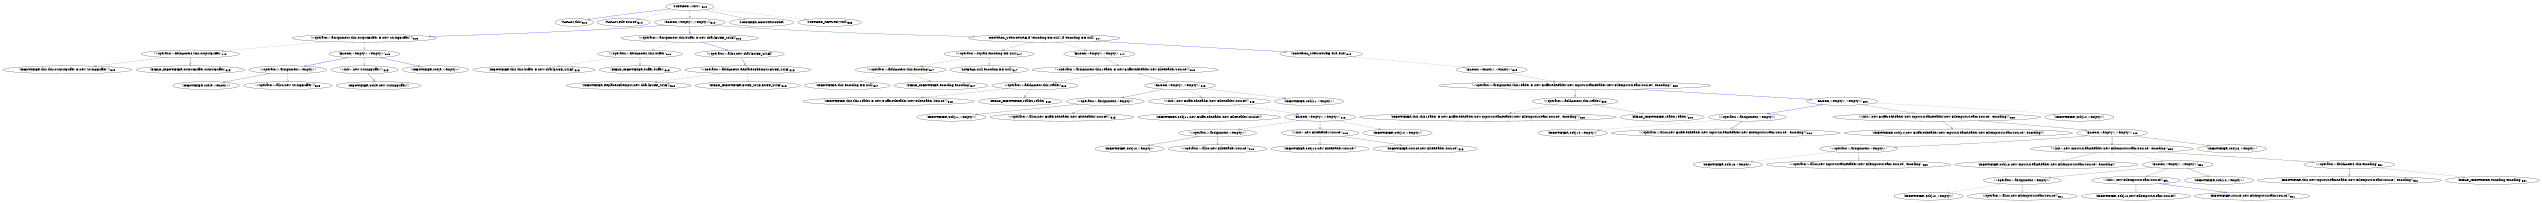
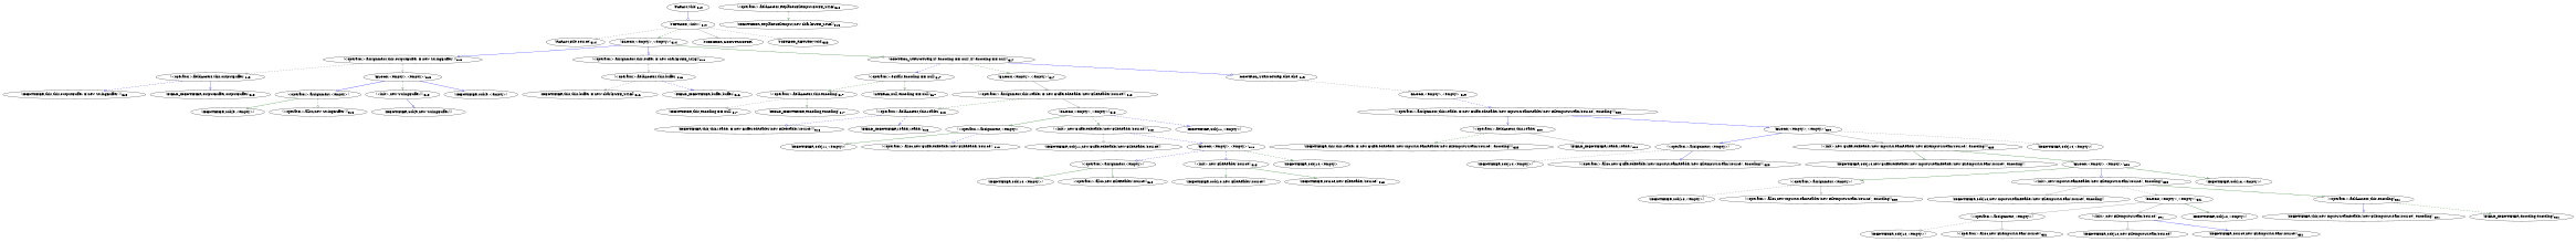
  digraph {
    edge [arrowhead=onormal color=blue style=solid]
    n1 [label=<(METHOD,&lt;init&gt;)<SUB>314</SUB>>]
    n2 [label=<(PARAM,this)<SUB>314</SUB>>]
    n3 [label=<(PARAM,File source)<SUB>314</SUB>>]
    n4 [label=<(BLOCK,&lt;empty&gt;,&lt;empty&gt;)<SUB>314</SUB>>]
    n5 [label=<(MODIFIER,CONSTRUCTOR)>]
    n6 [label=<(METHOD_RETURN,void)<SUB>323</SUB>>]
    n7 [label=<(&lt;operator&gt;.assignment,this.outputBuffer = new StringBuffer())<SUB>315</SUB>>]
    n8 [label=<(&lt;operator&gt;.assignment,this.buffer = new char[BUFF_SIZE])<SUB>316</SUB>>]
    n9 [label=<(CONTROL_STRUCTURE,if (encoding == null),if (encoding == null))<SUB>317</SUB>>]
    n10 [label=<(&lt;operator&gt;.fieldAccess,this.outputBuffer)<SUB>315</SUB>>]
    n11 [label=<(BLOCK,&lt;empty&gt;,&lt;empty&gt;)<SUB>315</SUB>>]
    n12 [label=<(&lt;operator&gt;.fieldAccess,this.buffer)<SUB>316</SUB>>]
-   n13 [label=<(&lt;operator&gt;.alloc,new char[BUFF_SIZE])>]
    n14 [label=<(&lt;operator&gt;.equals,encoding == null)<SUB>317</SUB>>]
    n15 [label=<(BLOCK,&lt;empty&gt;,&lt;empty&gt;)<SUB>317</SUB>>]
    n16 [label=<(CONTROL_STRUCTURE,else,else)<SUB>319</SUB>>]
    n17 [label=<(IDENTIFIER,this,this.outputBuffer = new StringBuffer())<SUB>315</SUB>>]
    n18 [label=<(FIELD_IDENTIFIER,outputBuffer,outputBuffer)<SUB>315</SUB>>]
    n19 [label=<(&lt;operator&gt;.assignment,&lt;empty&gt;)>]
    n20 [label=<(&lt;init&gt;,new StringBuffer())<SUB>315</SUB>>]
    n21 [label=<(IDENTIFIER,$obj9,&lt;empty&gt;)>]
    n22 [label=<(IDENTIFIER,$obj9,&lt;empty&gt;)>]
    n23 [label=<(&lt;operator&gt;.alloc,new StringBuffer())<SUB>315</SUB>>]
    n24 [label=<(IDENTIFIER,$obj9,new StringBuffer())>]
    n25 [label=<(IDENTIFIER,this,this.buffer = new char[BUFF_SIZE])<SUB>316</SUB>>]
    n26 [label=<(FIELD_IDENTIFIER,buffer,buffer)<SUB>316</SUB>>]
    n27 [label=<(&lt;operator&gt;.fieldAccess,Replace$FileInput.BUFF_SIZE)<SUB>316</SUB>>]
    n28 [label=<(IDENTIFIER,Replace$FileInput,new char[BUFF_SIZE])<SUB>316</SUB>>]
-   n29 [label=<(FIELD_IDENTIFIER,BUFF_SIZE,BUFF_SIZE)<SUB>316</SUB>>]
    n30 [label=<(&lt;operator&gt;.fieldAccess,this.encoding)<SUB>317</SUB>>]
    n31 [label=<(LITERAL,null,encoding == null)<SUB>317</SUB>>]
    n32 [label=<(&lt;operator&gt;.assignment,this.reader = new BufferedReader(new FileReader(source)))<SUB>318</SUB>>]
    n33 [label=<(BLOCK,&lt;empty&gt;,&lt;empty&gt;)<SUB>319</SUB>>]
    n34 [label=<(IDENTIFIER,this,encoding == null)<SUB>317</SUB>>]
    n35 [label=<(FIELD_IDENTIFIER,encoding,encoding)<SUB>317</SUB>>]
    n36 [label=<(&lt;operator&gt;.fieldAccess,this.reader)<SUB>318</SUB>>]
    n37 [label=<(BLOCK,&lt;empty&gt;,&lt;empty&gt;)<SUB>318</SUB>>]
    n38 [label=<(IDENTIFIER,this,this.reader = new BufferedReader(new FileReader(source)))<SUB>318</SUB>>]
    n39 [label=<(FIELD_IDENTIFIER,reader,reader)<SUB>318</SUB>>]
    n40 [label=<(&lt;operator&gt;.assignment,&lt;empty&gt;)>]
    n41 [label=<(&lt;init&gt;,new BufferedReader(new FileReader(source)))<SUB>318</SUB>>]
    n42 [label=<(IDENTIFIER,$obj11,&lt;empty&gt;)>]
    n43 [label=<(IDENTIFIER,$obj11,&lt;empty&gt;)>]
    n44 [label=<(&lt;operator&gt;.alloc,new BufferedReader(new FileReader(source)))<SUB>318</SUB>>]
    n45 [label=<(IDENTIFIER,$obj11,new BufferedReader(new FileReader(source)))>]
    n46 [label=<(BLOCK,&lt;empty&gt;,&lt;empty&gt;)<SUB>318</SUB>>]
    n47 [label=<(&lt;operator&gt;.assignment,&lt;empty&gt;)>]
-   n48 [label=<(&lt;init&gt;,new FileReader(source))<SUB>348</SUB>>]
+   n48 [label=<(&lt;init&gt;,new FileReader(source))<SUB>318</SUB>>]
    n49 [label=<(IDENTIFIER,$obj10,&lt;empty&gt;)>]
    n50 [label=<(IDENTIFIER,$obj10,&lt;empty&gt;)>]
    n51 [label=<(&lt;operator&gt;.alloc,new FileReader(source))<SUB>318</SUB>>]
    n52 [label=<(IDENTIFIER,$obj10,new FileReader(source))>]
    n53 [label=<(IDENTIFIER,source,new FileReader(source))<SUB>318</SUB>>]
    n54 [label=<(&lt;operator&gt;.assignment,this.reader = new BufferedReader(new InputStreamReader(new FileInputStream(source), encoding)))<SUB>320</SUB>>]
    n55 [label=<(&lt;operator&gt;.fieldAccess,this.reader)<SUB>320</SUB>>]
    n56 [label=<(BLOCK,&lt;empty&gt;,&lt;empty&gt;)<SUB>320</SUB>>]
    n57 [label=<(IDENTIFIER,this,this.reader = new BufferedReader(new InputStreamReader(new FileInputStream(source), encoding)))<SUB>320</SUB>>]
    n58 [label=<(FIELD_IDENTIFIER,reader,reader)<SUB>320</SUB>>]
    n59 [label=<(&lt;operator&gt;.assignment,&lt;empty&gt;)>]
    n60 [label=<(&lt;init&gt;,new BufferedReader(new InputStreamReader(new FileInputStream(source), encoding)))<SUB>320</SUB>>]
    n61 [label=<(IDENTIFIER,$obj14,&lt;empty&gt;)>]
    n62 [label=<(IDENTIFIER,$obj14,&lt;empty&gt;)>]
    n63 [label=<(&lt;operator&gt;.alloc,new BufferedReader(new InputStreamReader(new FileInputStream(source), encoding)))<SUB>320</SUB>>]
    n64 [label=<(IDENTIFIER,$obj14,new BufferedReader(new InputStreamReader(new FileInputStream(source), encoding)))>]
    n65 [label=<(BLOCK,&lt;empty&gt;,&lt;empty&gt;)<SUB>320</SUB>>]
    n66 [label=<(&lt;operator&gt;.assignment,&lt;empty&gt;)>]
    n67 [label=<(&lt;init&gt;,new InputStreamReader(new FileInputStream(source), encoding))<SUB>320</SUB>>]
    n68 [label=<(IDENTIFIER,$obj13,&lt;empty&gt;)>]
    n69 [label=<(IDENTIFIER,$obj13,&lt;empty&gt;)>]
    n70 [label=<(&lt;operator&gt;.alloc,new InputStreamReader(new FileInputStream(source), encoding))<SUB>320</SUB>>]
    n71 [label=<(IDENTIFIER,$obj13,new InputStreamReader(new FileInputStream(source), encoding))>]
    n72 [label=<(BLOCK,&lt;empty&gt;,&lt;empty&gt;)<SUB>321</SUB>>]
    n73 [label=<(&lt;operator&gt;.fieldAccess,this.encoding)<SUB>321</SUB>>]
    n74 [label=<(&lt;operator&gt;.assignment,&lt;empty&gt;)>]
    n75 [label=<(&lt;init&gt;,new FileInputStream(source))<SUB>391</SUB>>]
    n76 [label=<(IDENTIFIER,$obj12,&lt;empty&gt;)>]
    n77 [label=<(IDENTIFIER,this,new InputStreamReader(new FileInputStream(source), encoding))<SUB>321</SUB>>]
    n78 [label=<(FIELD_IDENTIFIER,encoding,encoding)<SUB>321</SUB>>]
    n79 [label=<(IDENTIFIER,$obj12,&lt;empty&gt;)>]
    n80 [label=<(&lt;operator&gt;.alloc,new FileInputStream(source))<SUB>321</SUB>>]
    n81 [label=<(IDENTIFIER,$obj12,new FileInputStream(source))>]
    n82 [label=<(IDENTIFIER,source,new FileInputStream(source))<SUB>321</SUB>>]
-   n1 -> n2 [arrowhead=odot]
+   n2 -> n1 [arrowhead=odot]
    n1 -> n3 [arrowhead=odot color=gray40 style=dashed]
    n1 -> n4 [color=darkgreen style=dashed]
    n1 -> n5 [color=gray40]
    n1 -> n6 [color=gray40 style=dashed]
    n4 -> n7 [arrowhead=odot]
    n4 -> n8
    n4 -> n9 [arrowhead=odot color=darkgreen]
    n7 -> n10 [arrowhead=odot color=gray40 style=dashed]
    n7 -> n11 [color=gray40 style=dashed]
    n8 -> n12 [color=gray40 style=dashed]
-   n8 -> n13
    n9 -> n14 [style=dashed]
    n9 -> n15 [color=darkgreen style=dashed]
    n9 -> n16 [arrowhead=odot]
    n10 -> n17 [arrowhead=odot style=dashed]
    n10 -> n18
    n11 -> n19 [arrowhead=odot]
    n11 -> n20 [color=darkgreen style=dashed]
    n11 -> n21 [arrowhead=odot]
    n12 -> n25 [color=gray40 style=dashed]
    n12 -> n26 [style=dashed]
-   n13 -> n27
    n14 -> n30 [color=darkgreen style=dashed]
    n14 -> n31 [color=darkgreen style=dashed]
    n15 -> n32 [color=gray40]
    n16 -> n33 [arrowhead=odot color=gray40 style=dashed]
    n19 -> n22 [arrowhead=odot color=darkgreen]
    n19 -> n23 [arrowhead=odot color=darkgreen style=dashed]
    n20 -> n24
    n27 -> n28 [color=darkgreen style=dashed]
-   n27 -> n29 [arrowhead=odot color=gray40 style=dashed]
    n30 -> n34 [color=gray40 style=dashed]
    n30 -> n35 [color=darkgreen style=dashed]
    n32 -> n36 [arrowhead=odot color=darkgreen style=dashed]
    n32 -> n37 [arrowhead=odot color=gray40]
    n33 -> n54 [arrowhead=odot style=dashed]
    n36 -> n38 [arrowhead=odot style=dashed]
    n36 -> n39 [style=dashed]
    n37 -> n40 [color=darkgreen]
    n37 -> n41 [color=darkgreen style=dashed]
    n37 -> n42 [style=dashed]
    n40 -> n43 [arrowhead=odot color=darkgreen]
    n40 -> n44 [arrowhead=odot style=dashed]
    n41 -> n45 [arrowhead=odot color=gray40 style=dashed]
    n41 -> n46 [style=dashed]
    n46 -> n47 [arrowhead=odot style=dashed]
    n46 -> n48 [arrowhead=odot style=dashed]
    n46 -> n49 [color=darkgreen style=dashed]
    n47 -> n50 [color=darkgreen]
    n47 -> n51 [arrowhead=odot color=darkgreen]
    n48 -> n52 [color=darkgreen style=dashed]
    n48 -> n53 [color=darkgreen]
    n54 -> n55
    n54 -> n56 [arrowhead=odot]
    n55 -> n57 [color=darkgreen style=dashed]
    n55 -> n58 [arrowhead=odot color=gray40]
    n56 -> n59
    n56 -> n60 [arrowhead=odot color=gray40]
    n56 -> n61 [arrowhead=odot color=gray40 style=dashed]
    n59 -> n62 [color=gray40 style=dashed]
    n59 -> n63 [arrowhead=odot]
    n60 -> n64 [color=darkgreen]
    n60 -> n65 [arrowhead=odot color=darkgreen]
    n65 -> n66 [color=darkgreen]
    n65 -> n67 [arrowhead=odot]
    n65 -> n68 [color=darkgreen]
    n66 -> n69 [arrowhead=odot color=gray40 style=dashed]
    n66 -> n70 [color=gray40]
    n67 -> n71 [arrowhead=odot color=gray40]
    n67 -> n72 [color=gray40 style=dashed]
    n67 -> n73 [color=darkgreen]
    n72 -> n74 [arrowhead=odot color=gray40]
    n72 -> n75 [color=gray40]
    n72 -> n76 [arrowhead=odot color=darkgreen]
    n73 -> n77
    n73 -> n78 [arrowhead=odot color=darkgreen style=dashed]
    n74 -> n79 [arrowhead=odot color=gray40 style=dashed]
    n74 -> n80 [arrowhead=odot color=gray40]
    n75 -> n81 [arrowhead=odot color=gray40]
    n75 -> n82
  }
